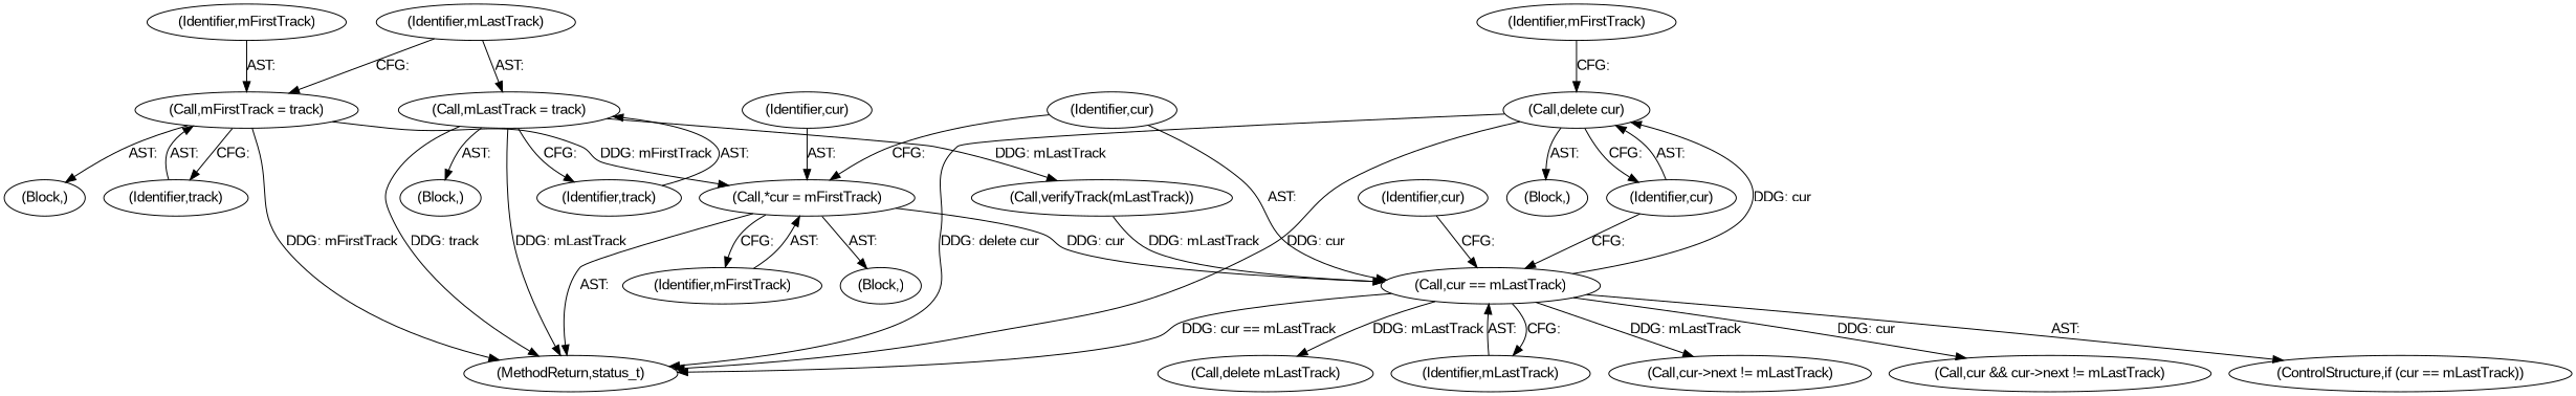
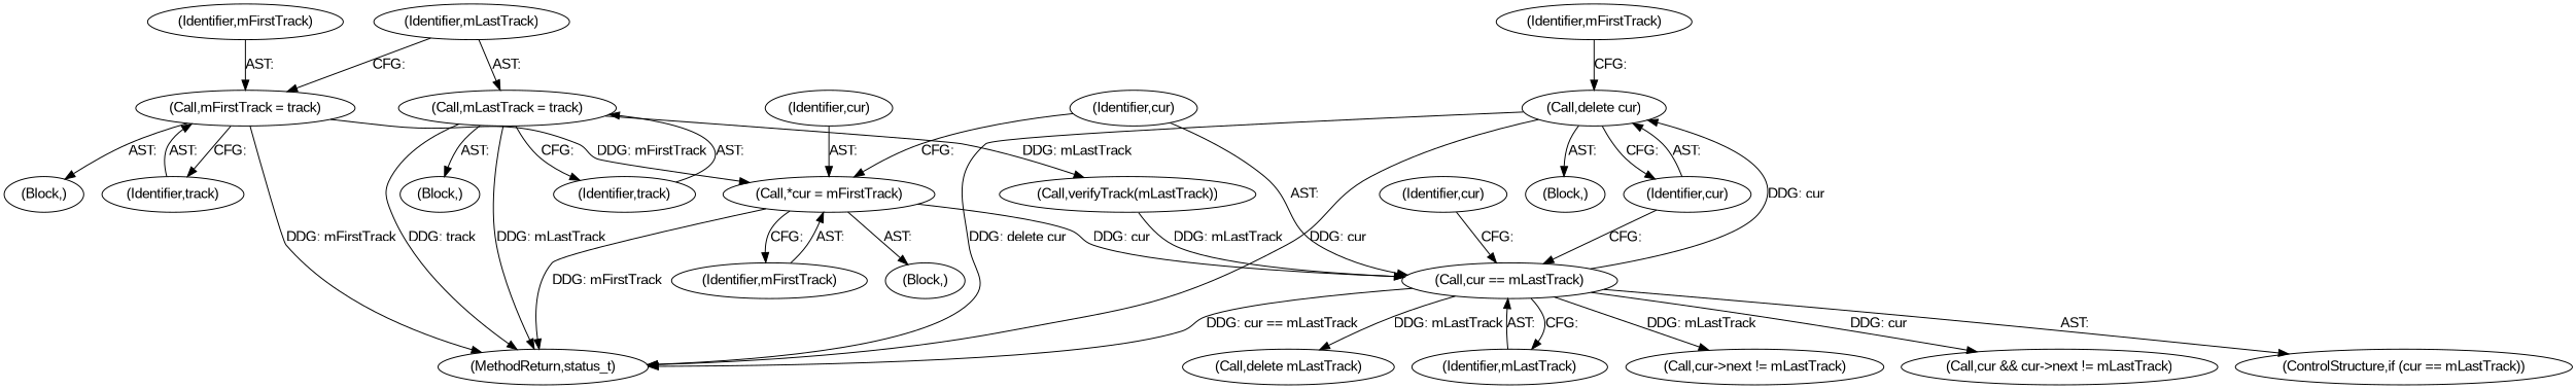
  digraph {
    fontname="Liberation Sans"
    node [fontname="Liberation Sans"]
    edge [fontname="Liberation Sans"]
    n1 [label="(Call,delete cur)"]
    n2 [label="(Block,)"]
    n3 [label="(MethodReturn,status_t)"]
    n4 [label="(Identifier,cur)"]
    n5 [label="(Call,cur == mLastTrack)"]
    n6 [label="(Call,delete mLastTrack)"]
    n7 [label="(Identifier,mLastTrack)"]
    n8 [label="(Call,cur->next != mLastTrack)"]
    n9 [label="(Call,cur && cur->next != mLastTrack)"]
    n10 [label="(ControlStructure,if (cur == mLastTrack))"]
    n11 [label="(Call,*cur = mFirstTrack)"]
    n12 [label="(Identifier,mFirstTrack)"]
    n13 [label="(Block,)"]
    n14 [label="(Call,mFirstTrack = track)"]
    n15 [label="(Block,)"]
    n16 [label="(Identifier,track)"]
    n17 [label="(Call,mLastTrack = track)"]
    n18 [label="(Identifier,track)"]
    n19 [label="(Block,)"]
    n20 [label="(Call,verifyTrack(mLastTrack))"]
    n21 [label="(Identifier,mFirstTrack)"]
    n22 [label="(Identifier,mLastTrack)"]
    n23 [label="(Identifier,mFirstTrack)"]
    n24 [label="(Identifier,cur)"]
    n25 [label="(Identifier,cur)"]
    n26 [label="(Identifier,cur)"]
    n1 -> n2 [label="AST: "]
    n1 -> n3 [label="DDG: cur"]
    n1 -> n3 [label="DDG: delete cur"]
    n1 -> n4 [label="CFG: "]
    n4 -> n1 [label="AST: "]
    n4 -> n5 [label="CFG: "]
    n5 -> n1 [label="DDG: cur"]
    n5 -> n3 [label="DDG: cur == mLastTrack"]
    n5 -> n6 [label="DDG: mLastTrack"]
    n5 -> n7 [label="CFG: "]
    n5 -> n8 [label="DDG: mLastTrack"]
    n5 -> n9 [label="DDG: cur"]
    n5 -> n10 [label="AST: "]
    n7 -> n5 [label="AST: "]
-   n11 -> n3 [label="AST: "]
+   n11 -> n3 [label="DDG: mFirstTrack"]
    n11 -> n5 [label="DDG: cur"]
    n11 -> n12 [label="CFG: "]
    n11 -> n13 [label="AST: "]
    n12 -> n11 [label="AST: "]
    n14 -> n3 [label="DDG: mFirstTrack"]
    n14 -> n11 [label="DDG: mFirstTrack"]
    n14 -> n15 [label="AST: "]
    n14 -> n16 [label="CFG: "]
    n16 -> n14 [label="AST: "]
    n17 -> n3 [label="DDG: mLastTrack"]
    n17 -> n3 [label="DDG: track"]
    n17 -> n18 [label="CFG: "]
    n17 -> n19 [label="AST: "]
    n17 -> n20 [label="DDG: mLastTrack"]
    n18 -> n17 [label="AST: "]
    n20 -> n5 [label="DDG: mLastTrack"]
    n21 -> n14 [label="AST: "]
    n22 -> n14 [label="CFG: "]
    n22 -> n17 [label="AST: "]
    n23 -> n1 [label="CFG: "]
    n24 -> n5 [label="AST: "]
    n24 -> n11 [label="CFG: "]
    n25 -> n11 [label="AST: "]
    n26 -> n5 [label="CFG: "]
  }
